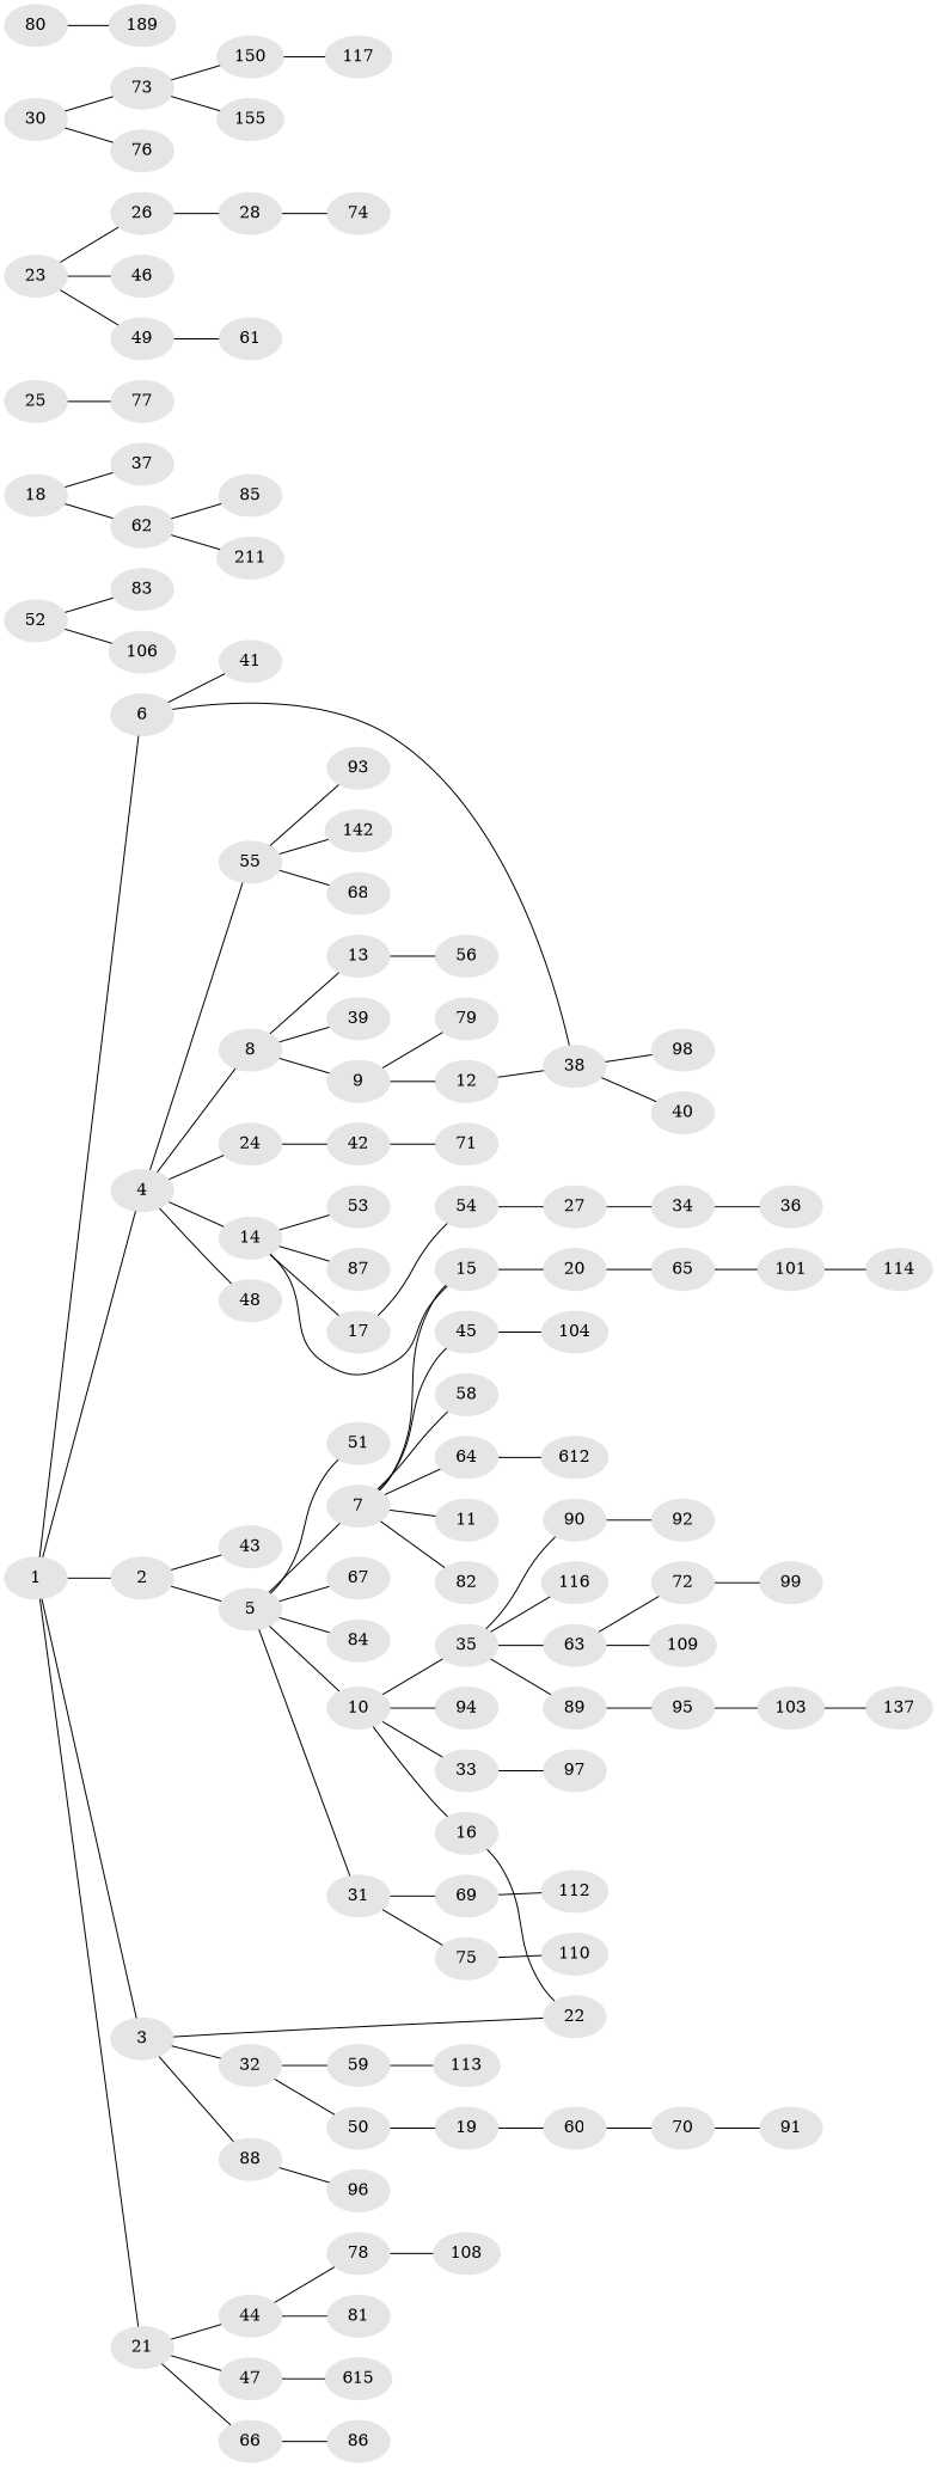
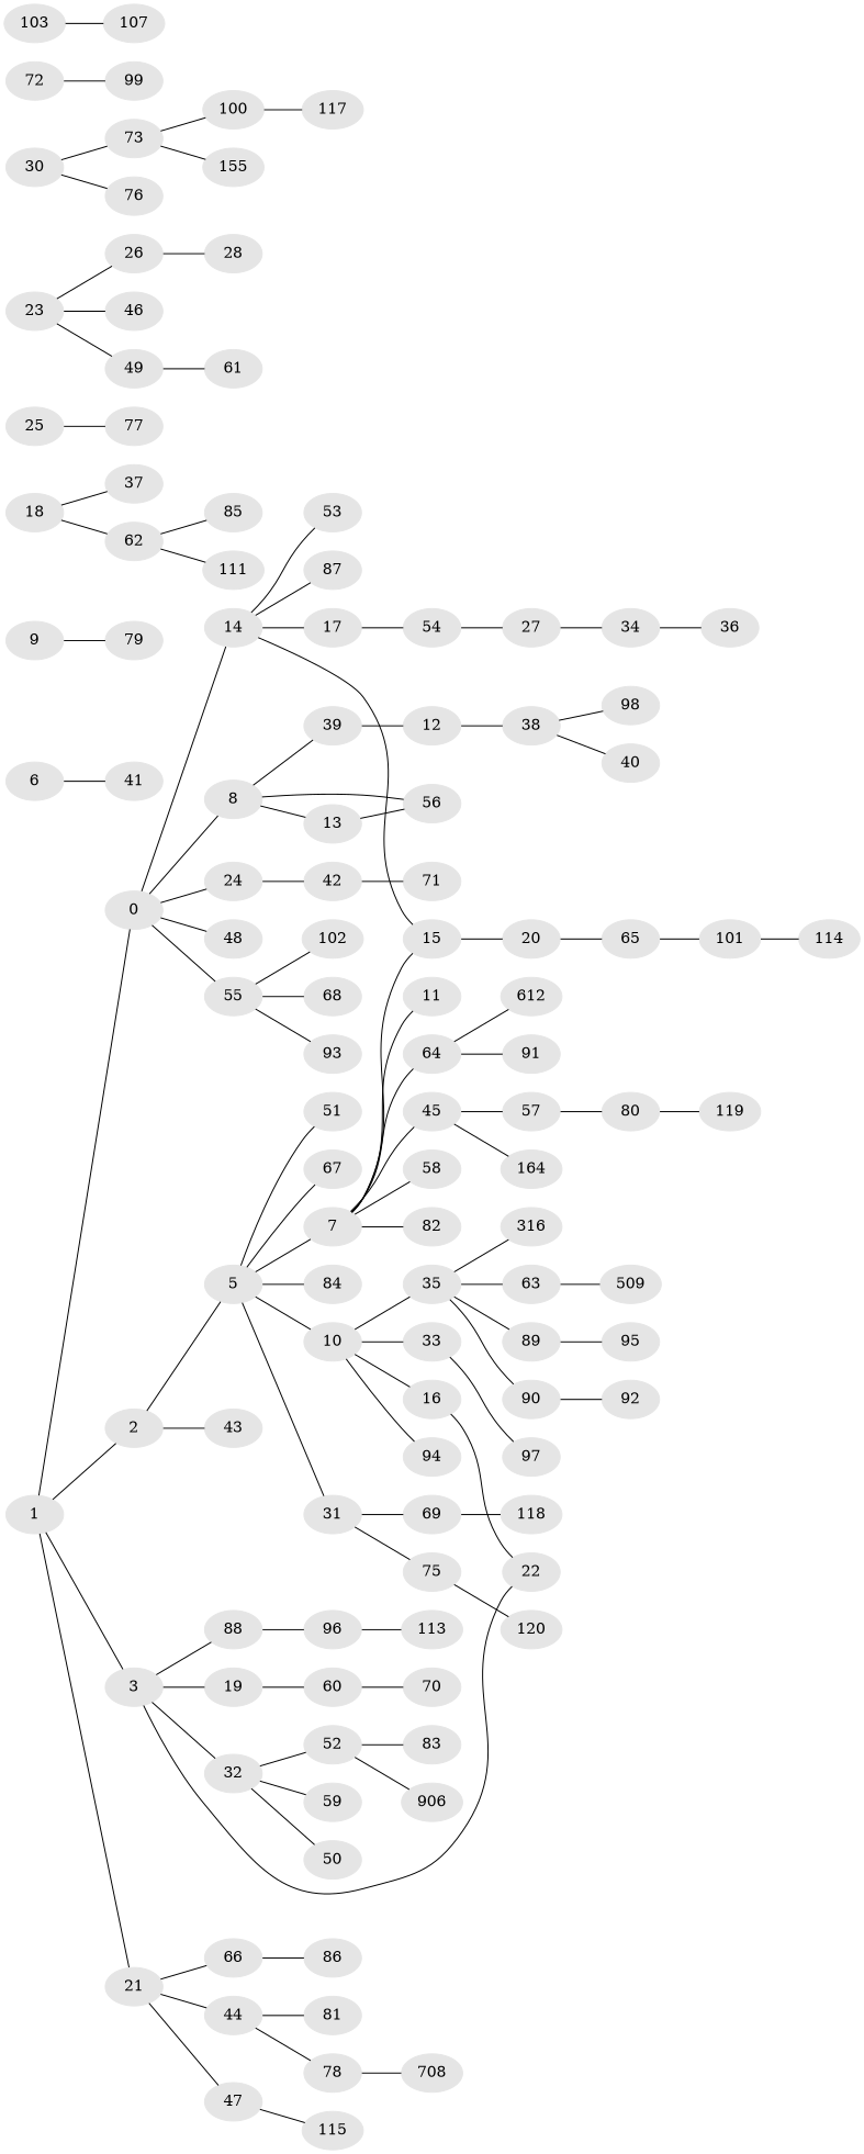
  graph {
    rankdir=LR
    node [color=gray90 style=filled]
    1
    2
    3
-   4
+   4 [label=0]
    6
    21
    5
    43
    19
    22
    32
    88
    8
    14
    24
    48
    55
    38
    41
    44
    47
    66
    7
    10
    31
    51
    67
    84
    60
    50
    52
    59
    96
    9
    13
    39
    15
    17
    53
    87
    42
    68
    93
-   102 [label=142]
+   102
    11
    45
    58
    64
    82
    16
    33
    35
    94
    69
    75
    40
    98
    20
    18
    37
    62
-   104
+   57
+   104 [label=164]
    91
    n65 [label=612]
    12
    79
    56
    97
    63
    89
    90
-   116
+   116 [label=316]
    54
    65
    27
    34
    85
-   111 [label=211]
+   111
    70
    25
    77
    101
    23
    26
    46
    49
    78
    81
-   115 [label=615]
+   115
    86
    28
    61
    71
-   74
    36
    30
    73
    76
-   100 [label=150]
+   100
    n101 [label=155]
-   118 [label=112]
-   110
+   118
+   110 [label=120]
    83
-   106
+   106 [label=906]
    113
    72
-   109
+   109 [label=509]
    95
    92
-   108
+   108 [label=708]
    80
-   119 [label=189]
+   119
    99
    114
    117
    103
-   107 [label=137]
+   107
    1 -- 2
    1 -- 3
    1 -- 4
-   1 -- 6
    1 -- 21
    2 -- 5
    2 -- 43
-   50 -- 19
+   3 -- 19
    3 -- 22
    3 -- 32
    3 -- 88
    4 -- 8
    4 -- 14
    4 -- 24
    4 -- 48
    4 -- 55
-   6 -- 38
    6 -- 41
    21 -- 44
    21 -- 47
    21 -- 66
    5 -- 7
    5 -- 10
    5 -- 31
    5 -- 51
    5 -- 67
    5 -- 84
    19 -- 60
    32 -- 50
+   32 -- 52
    32 -- 59
    88 -- 96
-   8 -- 9
+   8 -- 56
    8 -- 13
    8 -- 39
    14 -- 15
    14 -- 17
    14 -- 53
    14 -- 87
    24 -- 42
    55 -- 68
    55 -- 93
    55 -- 102
    38 -- 40
    38 -- 98
    44 -- 78
    44 -- 81
    47 -- 115
    66 -- 86
    7 -- 15
    7 -- 11
    7 -- 45
    7 -- 58
    7 -- 64
    7 -- 82
    10 -- 16
    10 -- 33
    10 -- 35
    10 -- 94
    31 -- 69
    31 -- 75
    60 -- 70
    52 -- 83
    52 -- 106
-   59 -- 113
-   9 -- 12
+   96 -- 113
+   39 -- 12
    9 -- 79
    13 -- 56
    15 -- 20
    17 -- 54
    42 -- 71
+   45 -- 57
    45 -- 104
-   70 -- 91
+   64 -- 91
    64 -- n65
    16 -- 22
    33 -- 97
    35 -- 63
    35 -- 89
    35 -- 90
    35 -- 116
    69 -- 118
    75 -- 110
    20 -- 65
    18 -- 37
    18 -- 62
    62 -- 85
    62 -- 111
+   57 -- 80
    12 -- 38
-   63 -- 72
    63 -- 109
    89 -- 95
    90 -- 92
    54 -- 27
    65 -- 101
    27 -- 34
    34 -- 36
    25 -- 77
    101 -- 114
    23 -- 26
    23 -- 46
    23 -- 49
    26 -- 28
    49 -- 61
    78 -- 108
-   28 -- 74
    30 -- 73
    30 -- 76
    73 -- 100
    73 -- n101
    100 -- 117
    72 -- 99
-   95 -- 103
    80 -- 119
    103 -- 107
  }
